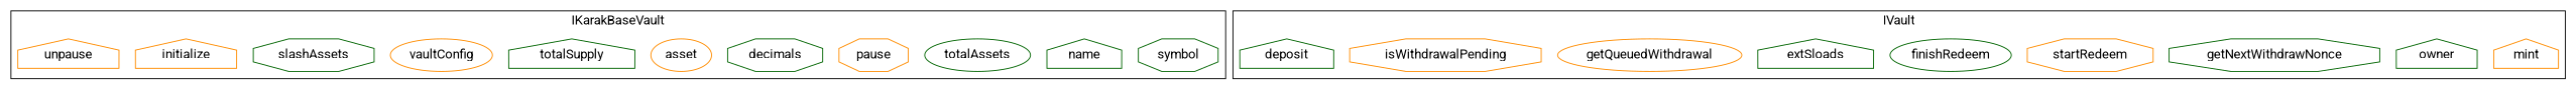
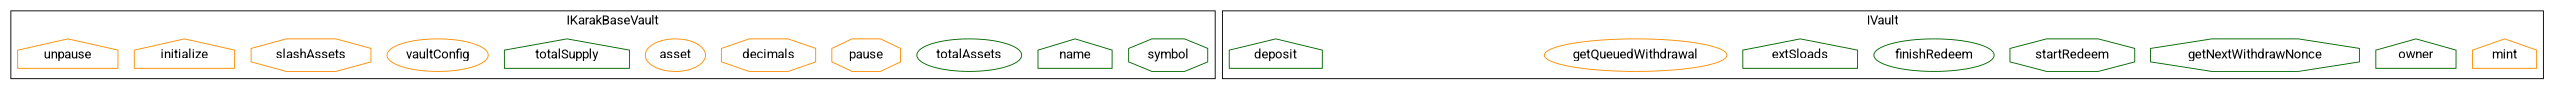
  strict digraph {
    fontname=Roboto
    node [color=darkgreen shape=house fontname=Roboto]
    n1 [label=symbol shape=octagon]
    n2 [label=name]
    n3 [label=totalAssets shape=ellipse]
    n4 [label=pause color=darkorange shape=octagon]
-   n5 [label=decimals shape=octagon]
+   n5 [label=decimals color=darkorange shape=octagon]
    n6 [label=asset color=darkorange shape=ellipse]
    n7 [label=totalSupply]
    n8 [label=vaultConfig color=darkorange shape=ellipse]
-   n9 [label=slashAssets shape=octagon]
+   n9 [label=slashAssets color=darkorange shape=octagon]
    n10 [label=initialize color=darkorange]
    n11 [label=unpause color=darkorange]
    n12 [label=mint color=darkorange]
    n13 [label=owner]
    n14 [label=getNextWithdrawNonce shape=octagon]
-   n15 [label=startRedeem color=darkorange shape=octagon]
+   n15 [label=startRedeem shape=octagon]
    n16 [label=finishRedeem shape=ellipse]
    n17 [label=extSloads]
    n18 [label=getQueuedWithdrawal color=darkorange shape=ellipse]
-   n19 [label=isWithdrawalPending color=darkorange shape=octagon]
    n20 [label=deposit]
    subgraph cluster_1 {
      label=IKarakBaseVault
      n1
      n2
      n3
      n4
      n5
      n6
      n7
      n8
      n9
      n10
      n11
    }
    subgraph cluster_2 {
      label=IVault
      n12
      n13
      n14
      n15
      n16
      n17
      n18
-     n19
      n20
    }
    subgraph cluster_3 {
      label="[Solidity]"
    }
  }
